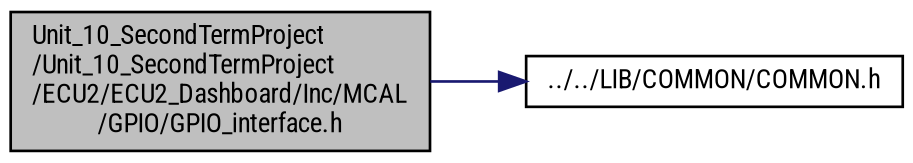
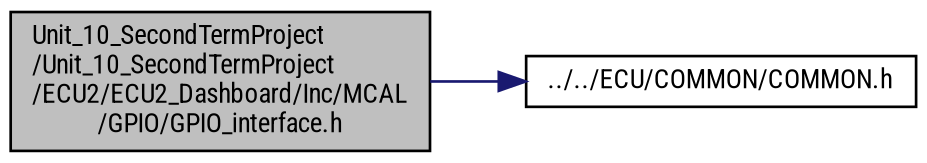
  digraph {
    rankdir=LR
    fontname="Roboto Condensed"
    node [color=black fontname="Roboto Condensed" fontsize=10 shape=record style=filled]
    n1 [fillcolor=grey75 fontcolor=black height=0.2 label="Unit_10_SecondTermProject\l/Unit_10_SecondTermProject\l/ECU2/ECU2_Dashboard/Inc/MCAL\l/GPIO/GPIO_interface.h" width=0.4]
-   n2 [fillcolor=white height=0.2 label="../../LIB/COMMON/COMMON.h" width=0.4]
+   n2 [fillcolor=white height=0.2 label="../../ECU/COMMON/COMMON.h" width=0.4]
    n1 -> n2 [color=midnightblue fontname="Roboto Condensed" fontsize=10 labelfontname=Helvetica labelfontsize=10 style=solid]
  }
